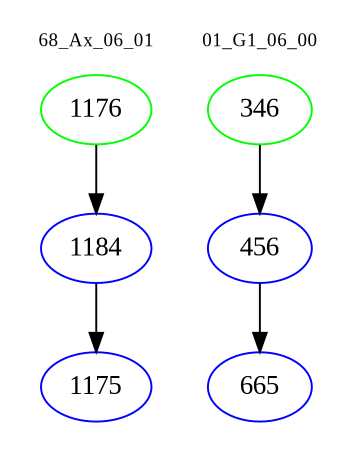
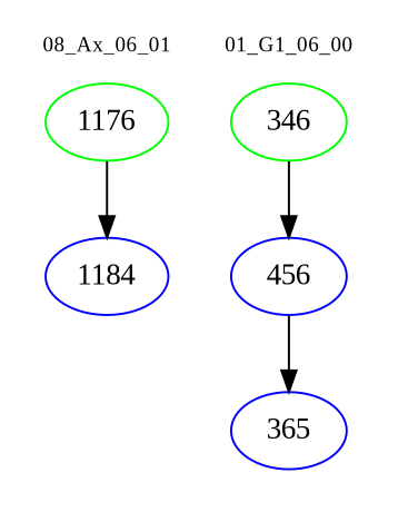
  digraph {
    fontname="Liberation Serif"
    node [color=blue fontname="Liberation Serif"]
    edge [color=black fontname="Liberation Serif"]
    n1 [color=green label=1176]
    n2 [label=1184]
-   n3 [label=1175]
    n4 [color=green label=346]
    n5 [label=456]
-   n6 [label=665]
+   n6 [label=365]
    subgraph cluster_1 {
      color=white
      fontsize=10
-     label="68_Ax_06_01"
+     label="08_Ax_06_01"
      n1
      n2
-     n3
    }
    subgraph cluster_2 {
      color=white
      fontsize=10
      label="01_G1_06_00"
      n4
      n5
      n6
    }
    n1 -> n2
-   n2 -> n3
    n4 -> n5
    n5 -> n6
  }
